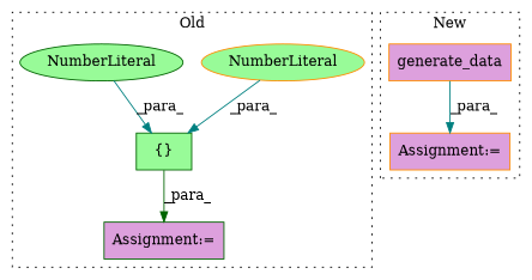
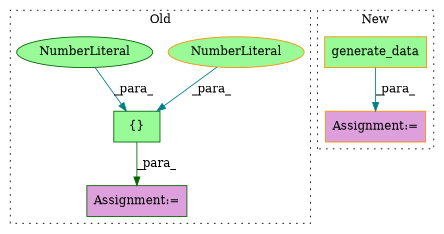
  digraph {
    node [a=34 l=1 shape=box style=filled fillcolor=palegreen color=darkgreen]
    edge [color=teal]
    n1 [a=4 l="1,1" label="{}" s="4364,4377"]
    n2 [l=4 label=NumberLiteral s=4365 shape=ellipse color=darkorange]
    n3 [l=2 label=NumberLiteral s=4373 shape=ellipse]
    n4 [a=7 label="Assignment:=" s=4444 fillcolor=plum]
-   n5 [a=32 l="14,1" label=generate_data s="2994,3017" fillcolor=plum color=darkorange]
+   n5 [a=32 l="14,1" label=generate_data s="2994,3017" color=darkorange]
    n6 [a=7 label="Assignment:=" s=2917 fillcolor=plum color=darkorange]
    subgraph cluster_1 {
      label=Old
      style=dotted
      n1
      n2
      n3
      n4
    }
    subgraph cluster_2 {
      label=New
      style=dotted
      n5
      n6
    }
    n1 -> n4 [label=_para_ color=darkgreen]
    n2 -> n1 [label=_para_]
    n3 -> n1 [label=_para_]
    n5 -> n6 [label=_para_]
  }
